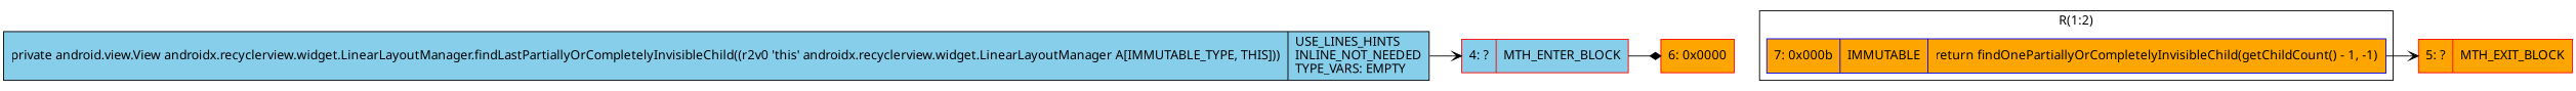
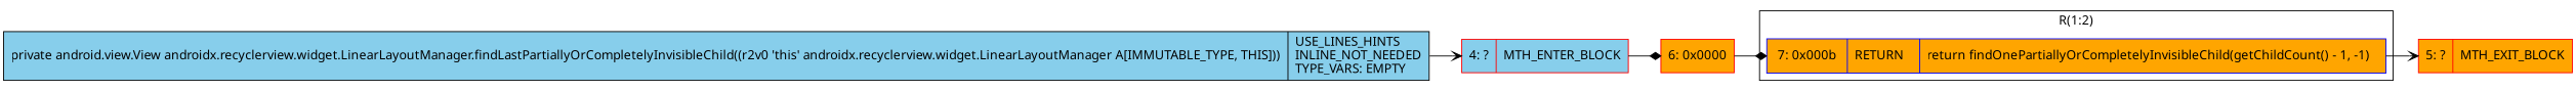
  digraph {
    fontname="Noto Sans"
    rankdir=LR
    node [color=red fillcolor=orange fontname="Noto Sans" shape=record style=filled]
    edge [arrowhead=vee fontname="Noto Sans"]
-   n1 [color=blue label="{7\:\ 0x000b|IMMUTABLE\l|return findOnePartiallyOrCompletelyInvisibleChild(getChildCount() \- 1, \-1)\l}"]
+   n1 [color=blue label="{7\:\ 0x000b|RETURN\l|return findOnePartiallyOrCompletelyInvisibleChild(getChildCount() \- 1, \-1)\l}"]
    n2 [label="{5\:\ ?|MTH_EXIT_BLOCK\l}"]
    n3 [fillcolor=skyblue label="{4\:\ ?|MTH_ENTER_BLOCK\l}"]
    n4 [label="{6\:\ 0x0000}"]
    n5 [fillcolor=skyblue label="{private android.view.View androidx.recyclerview.widget.LinearLayoutManager.findLastPartiallyOrCompletelyInvisibleChild((r2v0 'this' androidx.recyclerview.widget.LinearLayoutManager A[IMMUTABLE_TYPE, THIS]))  | USE_LINES_HINTS\lINLINE_NOT_NEEDED\lTYPE_VARS: EMPTY\l}" color=""]
    subgraph cluster_1 {
      label="R(1:2)"
      n1
    }
    n1 -> n2
    n3 -> n4 [arrowhead=diamond]
+   n4 -> n1 [arrowhead=diamond]
    n5 -> n3
  }
